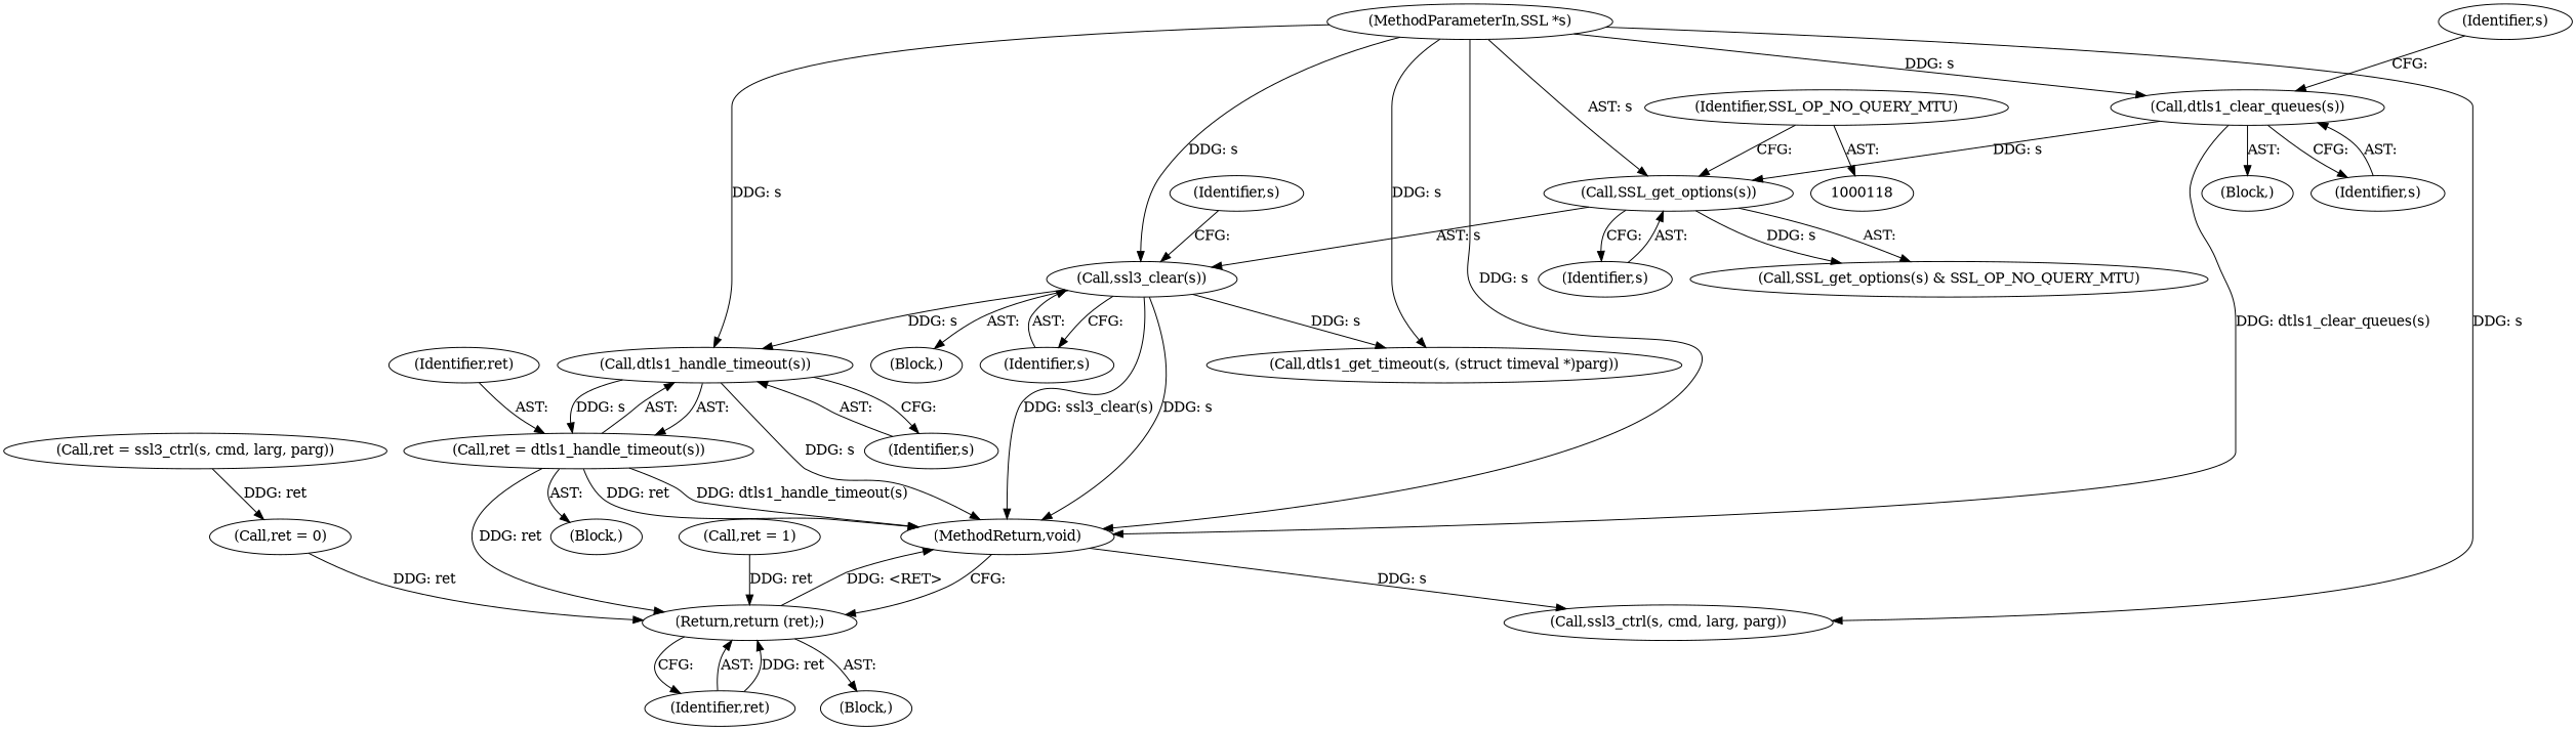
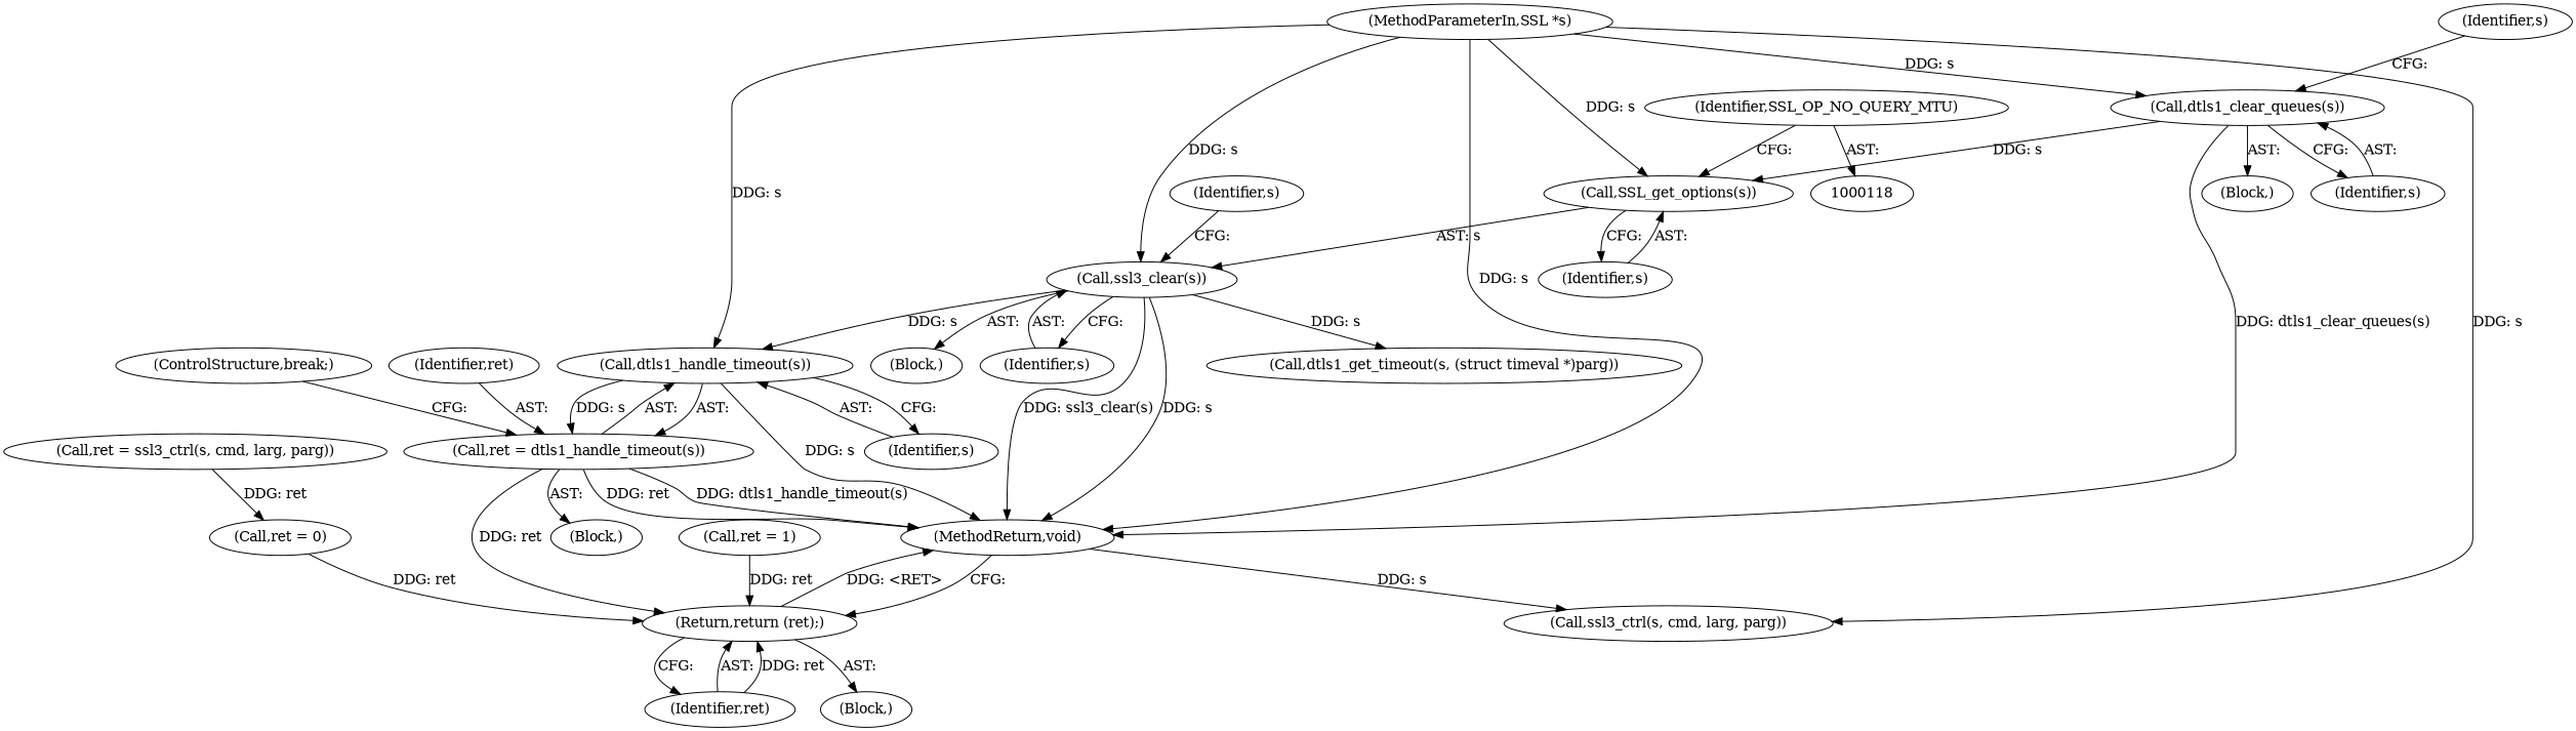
  digraph {
    n1 [label="(Call,dtls1_handle_timeout(s))"]
    n2 [label="(Call,ret = dtls1_handle_timeout(s))"]
    n3 [label="(Identifier,s)"]
    n4 [label="(MethodReturn,void)"]
    n5 [label="(Return,return (ret);)"]
    n6 [label="(Block,)"]
    n7 [label="(Call,ssl3_ctrl(s, cmd, larg, parg))"]
    n8 [label="(Call,ssl3_clear(s))"]
    n9 [label="(Call,dtls1_get_timeout(s, (struct timeval *)parg))"]
    n10 [label="(Identifier,s)"]
    n11 [label="(Block,)"]
    n12 [label="(Call,SSL_get_options(s))"]
-   n13 [label="(Call,SSL_get_options(s) & SSL_OP_NO_QUERY_MTU)"]
    n14 [label="(Identifier,s)"]
    n15 [label="(Call,dtls1_clear_queues(s))"]
    n16 [label="(Block,)"]
    n17 [label="(Identifier,s)"]
    n18 [label="(MethodParameterIn,SSL *s)"]
    n19 [label="(Identifier,ret)"]
    n20 [label="(Block,)"]
    n21 [label="(Identifier,ret)"]
    n22 [label="(Identifier,s)"]
    n23 [label="(Call,ret = ssl3_ctrl(s, cmd, larg, parg))"]
    n24 [label="(Call,ret = 0)"]
    n25 [label="(Identifier,s)"]
    n26 [label="(Call,ret = 1)"]
    n27 [label="(Identifier,SSL_OP_NO_QUERY_MTU)"]
    1000118
+   n29 [label="(ControlStructure,break;)"]
    n1 -> n2 [label="AST: "]
    n1 -> n2 [label="DDG: s"]
    n1 -> n3 [label="CFG: "]
    n1 -> n4 [label="DDG: s"]
    n2 -> n1 [label="AST: "]
    n2 -> n4 [label="DDG: dtls1_handle_timeout(s)"]
    n2 -> n4 [label="DDG: ret"]
    n2 -> n5 [label="DDG: ret"]
    n2 -> n6 [label="AST: "]
    n3 -> n1 [label="AST: "]
    n4 -> n5 [label="CFG: "]
    n4 -> n7 [label="DDG: s"]
    n5 -> n4 [label="DDG: <RET>"]
    n5 -> n19 [label="CFG: "]
    n5 -> n20 [label="AST: "]
    n8 -> n1 [label="DDG: s"]
    n8 -> n4 [label="DDG: s"]
    n8 -> n4 [label="DDG: ssl3_clear(s)"]
    n8 -> n9 [label="DDG: s"]
    n8 -> n10 [label="CFG: "]
    n8 -> n11 [label="AST: "]
    n10 -> n8 [label="AST: "]
    n12 -> n8 [label="AST: s"]
-   n12 -> n13 [label="AST: "]
-   n12 -> n13 [label="DDG: s"]
    n12 -> n14 [label="CFG: "]
    n14 -> n12 [label="AST: "]
    n15 -> n4 [label="DDG: dtls1_clear_queues(s)"]
    n15 -> n12 [label="DDG: s"]
    n15 -> n16 [label="AST: "]
    n15 -> n17 [label="CFG: "]
    n17 -> n15 [label="AST: "]
    n18 -> n1 [label="DDG: s"]
    n18 -> n4 [label="DDG: s"]
    n18 -> n7 [label="DDG: s"]
    n18 -> n8 [label="DDG: s"]
-   n18 -> n9 [label="DDG: s"]
-   n18 -> n12 [label="AST: s"]
+   n18 -> n12 [label="DDG: s"]
    n18 -> n15 [label="DDG: s"]
    n19 -> n5 [label="AST: "]
    n19 -> n5 [label="DDG: ret"]
    n21 -> n2 [label="AST: "]
    n22 -> n15 [label="CFG: "]
    n23 -> n24 [label="DDG: ret"]
    n24 -> n5 [label="DDG: ret"]
    n25 -> n8 [label="CFG: "]
    n26 -> n5 [label="DDG: ret"]
    n27 -> n12 [label="CFG: "]
    n27 -> 1000118 [label="AST: "]
+   n29 -> n2 [label="CFG: "]
  }
